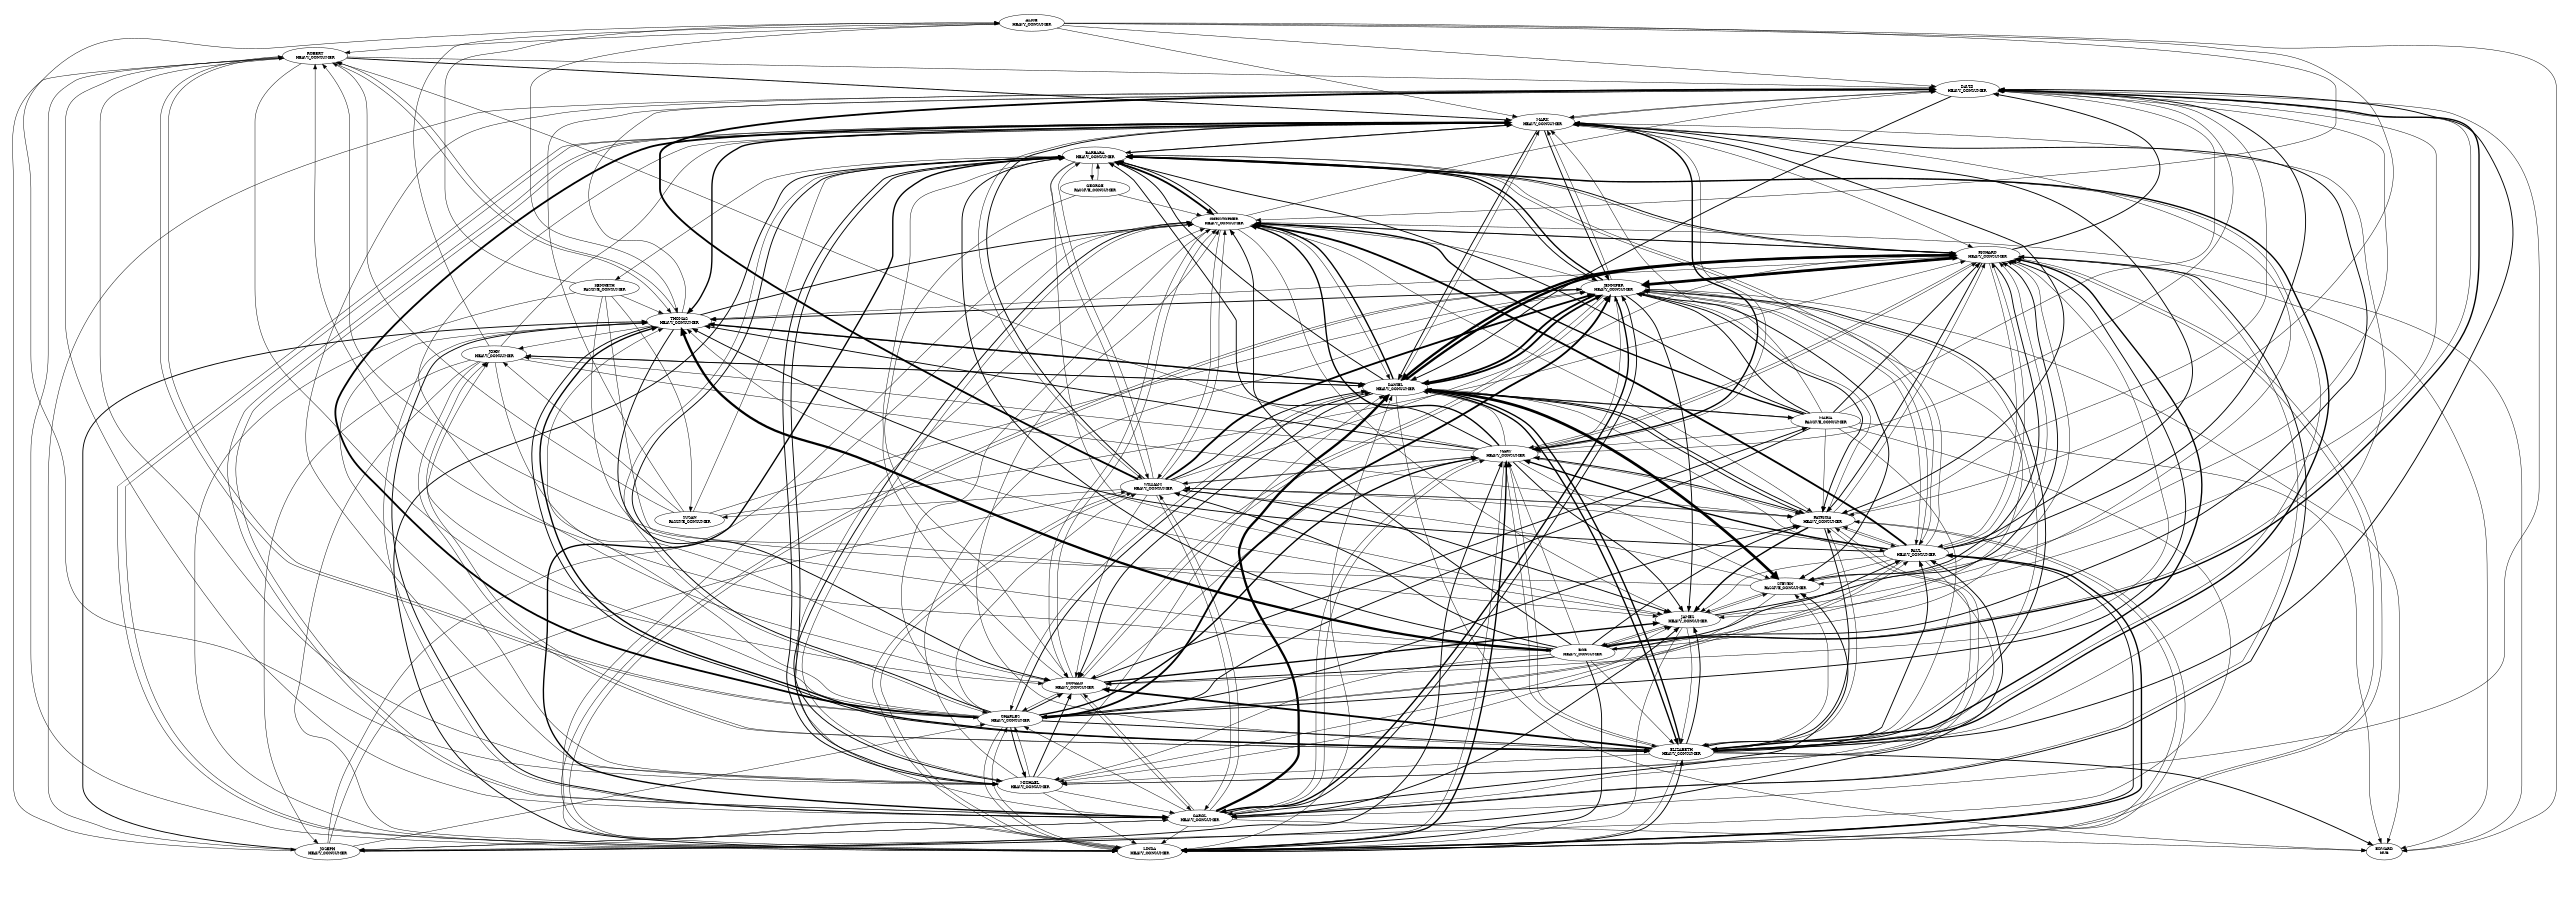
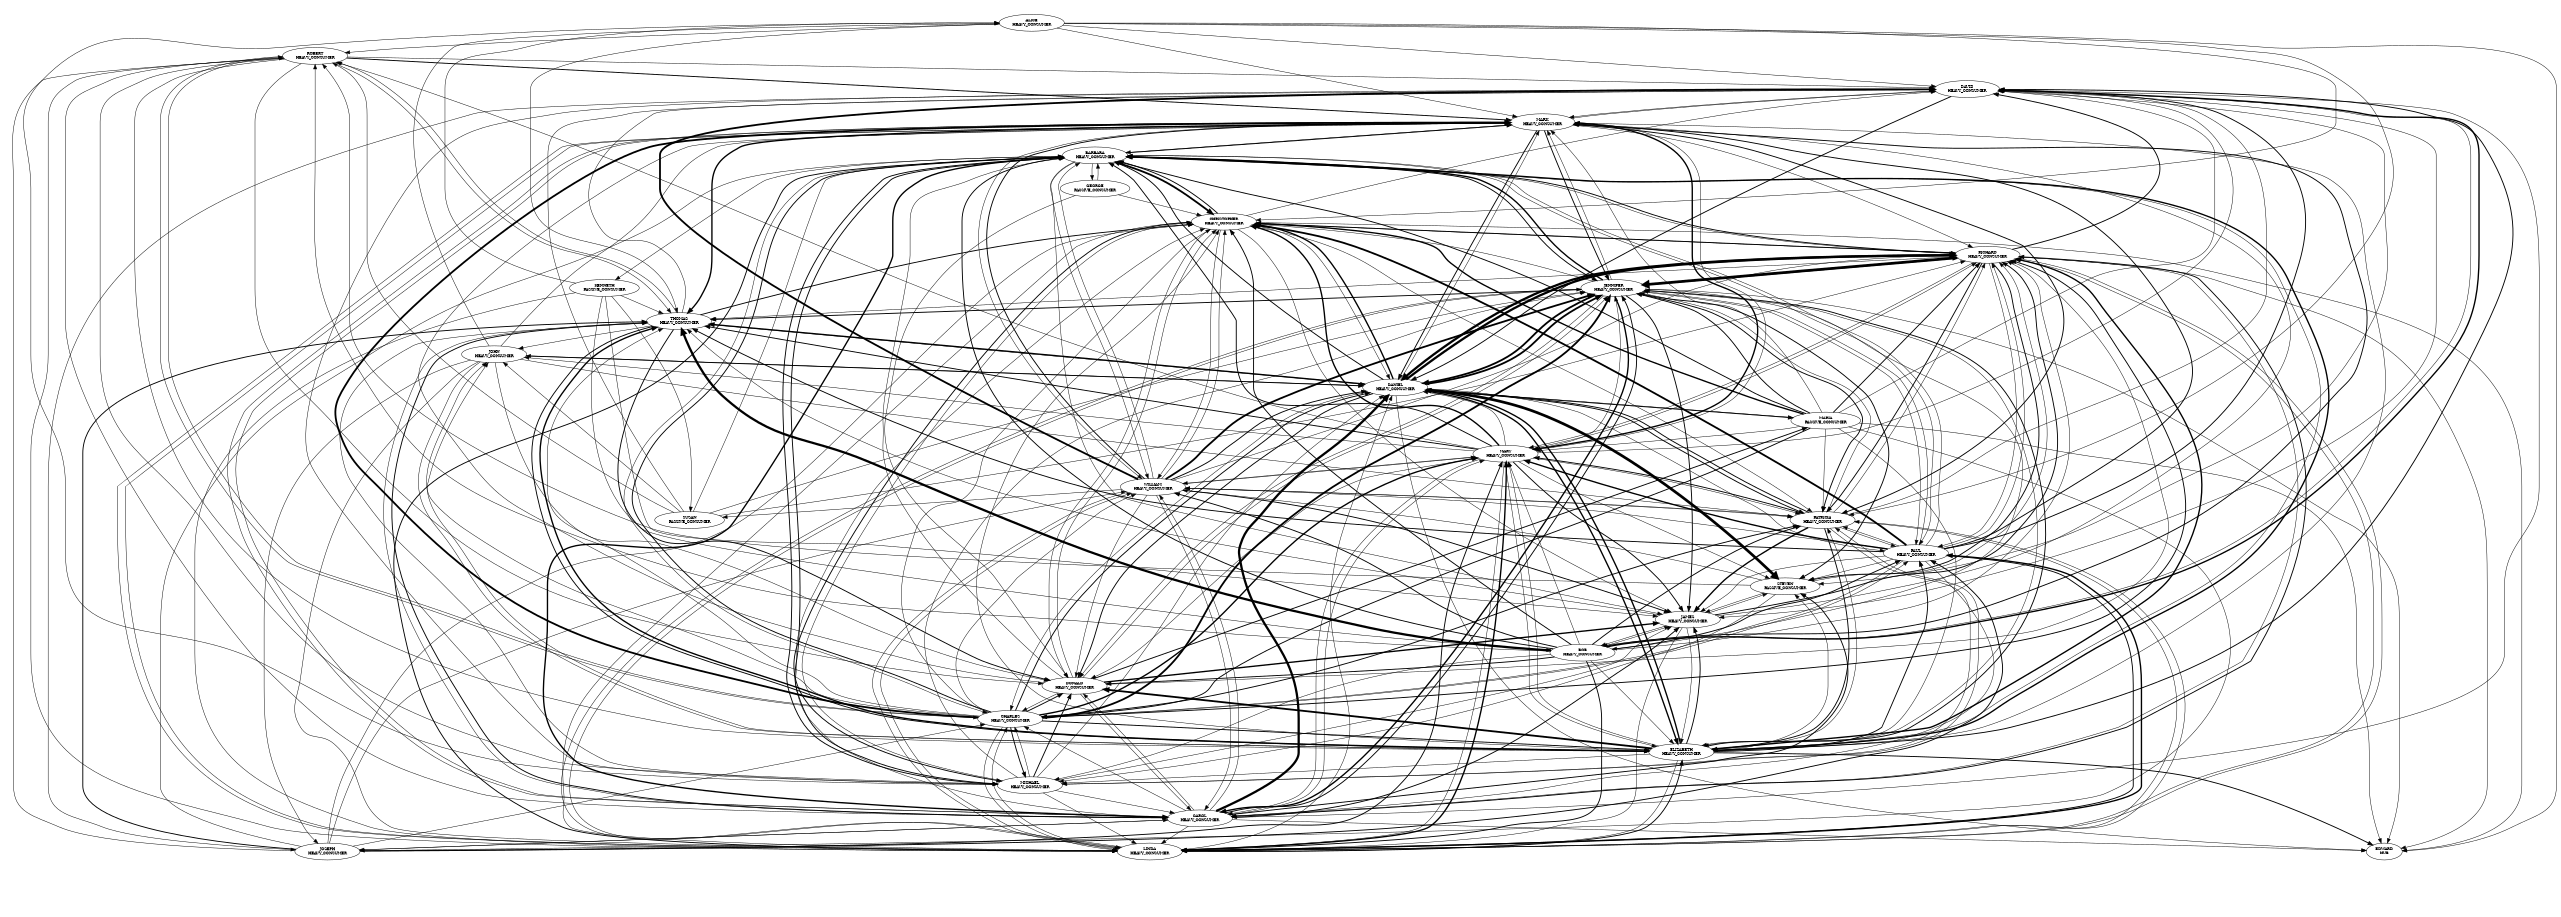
  digraph {
    node [fontsize=8]
    edge [penwidth=1]
    n1 [label="ALICE\nHEAVY_CONSUMER"]
    n2 [label="ROBERT\nHEAVY_CONSUMER"]
    n3 [label="DAVID\nHEAVY_CONSUMER"]
    n4 [label="THOMAS\nHEAVY_CONSUMER"]
    n5 [label="PATRICIA\nHEAVY_CONSUMER"]
    n6 [label="CHRISTOPHER\nHEAVY_CONSUMER"]
    n7 [label="MARK\nHEAVY_CONSUMER"]
    n8 [label="EDWARD\nHUB"]
    n9 [label="MICHAEL\nHEAVY_CONSUMER"]
    n10 [label="LINDA\nHEAVY_CONSUMER"]
    n11 [label="ELIZABETH\nHEAVY_CONSUMER"]
    n12 [label="DONALD\nHEAVY_CONSUMER"]
    n13 [label="CAROL\nHEAVY_CONSUMER"]
    n14 [label="CHARLES\nHEAVY_CONSUMER"]
    n15 [label="BOB\nHEAVY_CONSUMER"]
    n16 [label="JAMES\nHEAVY_CONSUMER"]
    n17 [label="JOSEPH\nHEAVY_CONSUMER"]
    n18 [label="DANIEL\nHEAVY_CONSUMER"]
    n19 [label="STEVEN\nPASSIVE_CONSUMER"]
    n20 [label="JOHN\nHEAVY_CONSUMER"]
    n21 [label="MARY\nHEAVY_CONSUMER"]
    n22 [label="WILLIAM\nHEAVY_CONSUMER"]
    n23 [label="RICHARD\nHEAVY_CONSUMER"]
    n24 [label="PAUL\nHEAVY_CONSUMER"]
    n25 [label="JENNIFER\nHEAVY_CONSUMER"]
    n26 [label="BARBARA\nHEAVY_CONSUMER"]
    n27 [label="SUSAN\nPASSIVE_CONSUMER"]
    n28 [label="GEORGE\nPASSIVE_CONSUMER"]
    n29 [label="KENNETH\nPASSIVE_CONSUMER"]
    n30 [label="MARIA\nPASSIVE_CONSUMER"]
    n1 -> n2
    n1 -> n3
    n1 -> n4
    n1 -> n5
    n1 -> n6
    n1 -> n7
    n1 -> n8
    n2 -> n3
    n2 -> n4
    n2 -> n7 [penwidth=2]
    n2 -> n9
    n2 -> n10
+   n2 -> n11
    n2 -> n12
    n2 -> n13
    n2 -> n14
    n3 -> n7
    n3 -> n13
    n3 -> n15
    n3 -> n16
    n3 -> n17
    n3 -> n18 [penwidth=2]
    n3 -> n19
    n4 -> n2
    n4 -> n3
    n4 -> n6 [penwidth=2]
    n4 -> n9
    n4 -> n11 [penwidth=2]
    n4 -> n12 [penwidth=2]
    n4 -> n13
    n4 -> n18
    n4 -> n20
    n5 -> n3
    n5 -> n9
    n5 -> n10
    n5 -> n11 [penwidth=2]
    n5 -> n16 [penwidth=3]
    n5 -> n18 [penwidth=2]
    n5 -> n21 [penwidth=2]
    n5 -> n22
    n5 -> n23
    n5 -> n24
    n5 -> n25
    n6 -> n3
    n6 -> n5
    n6 -> n8
    n6 -> n9 [penwidth=2]
    n6 -> n12
    n6 -> n16
    n6 -> n18
    n6 -> n22
    n6 -> n23
    n6 -> n26 [penwidth=2]
    n7 -> n3
    n7 -> n4 [penwidth=3]
    n7 -> n5 [penwidth=2]
    n7 -> n10
    n7 -> n13
    n7 -> n18 [penwidth=2]
    n7 -> n21 [penwidth=3]
    n7 -> n22
    n7 -> n23
    n7 -> n25 [penwidth=2]
    n7 -> n26
    n9 -> n1
    n9 -> n3
    n9 -> n5
    n9 -> n6
    n9 -> n10
    n9 -> n12 [penwidth=2]
    n9 -> n13
    n9 -> n14
    n9 -> n16
    n9 -> n18
    n9 -> n25
    n9 -> n26 [penwidth=2]
    n10 -> n5
    n10 -> n6
    n10 -> n7
    n10 -> n11 [penwidth=2]
    n10 -> n14
    n10 -> n18
    n10 -> n21 [penwidth=3]
    n10 -> n22
    n10 -> n23
    n10 -> n24 [penwidth=3]
    n10 -> n25
    n10 -> n26 [penwidth=2]
    n11 -> n3 [penwidth=2]
    n11 -> n4 [penwidth=3]
    n11 -> n5
    n11 -> n6
    n11 -> n7
    n11 -> n8 [penwidth=2]
    n11 -> n9
    n11 -> n10
    n11 -> n12 [penwidth=4]
    n11 -> n16 [penwidth=2]
    n11 -> n18 [penwidth=3]
    n11 -> n19
    n11 -> n20
    n11 -> n21
    n11 -> n23 [penwidth=3]
    n11 -> n24 [penwidth=2]
    n11 -> n25 [penwidth=2]
    n11 -> n26 [penwidth=3]
    n12 -> n6
    n12 -> n7
    n12 -> n13
    n12 -> n14
    n12 -> n16 [penwidth=3]
    n12 -> n23
    n12 -> n25
    n12 -> n26
    n12 -> n30 [penwidth=2]
    n13 -> n4 [penwidth=2]
    n13 -> n6
    n13 -> n7
    n13 -> n8
    n13 -> n10
    n13 -> n12
    n13 -> n14
    n13 -> n16 [penwidth=2]
    n13 -> n17
    n13 -> n18 [penwidth=5]
    n13 -> n19 [penwidth=2]
    n13 -> n21
    n13 -> n22
    n13 -> n23 [penwidth=2]
    n13 -> n25 [penwidth=2]
    n14 -> n2
    n14 -> n4
    n14 -> n5 [penwidth=2]
    n14 -> n6
    n14 -> n7 [penwidth=4]
    n14 -> n9 [penwidth=2]
    n14 -> n10
    n14 -> n11 [penwidth=2]
    n14 -> n12 [penwidth=2]
    n14 -> n18 [penwidth=2]
    n14 -> n20
    n14 -> n21 [penwidth=3]
    n14 -> n22
    n14 -> n23 [penwidth=2]
    n14 -> n24
    n14 -> n25 [penwidth=4]
    n14 -> n26 [penwidth=2]
    n15 -> n2
    n15 -> n3 [penwidth=3]
    n15 -> n4 [penwidth=5]
    n15 -> n5 [penwidth=2]
    n15 -> n6 [penwidth=2]
    n15 -> n7 [penwidth=2]
    n15 -> n9
    n15 -> n10 [penwidth=2]
    n15 -> n11
    n15 -> n12 [penwidth=2]
    n15 -> n16
    n15 -> n21
    n15 -> n22 [penwidth=2]
    n15 -> n23
    n15 -> n24 [penwidth=2]
    n15 -> n26 [penwidth=2]
    n16 -> n4
    n16 -> n7
    n16 -> n10
    n16 -> n11
    n16 -> n15
    n16 -> n19
    n16 -> n23 [penwidth=2]
    n17 -> n2
    n17 -> n4 [penwidth=2]
    n17 -> n6
    n17 -> n13
    n17 -> n14
    n17 -> n21 [penwidth=2]
    n17 -> n22
    n17 -> n24 [penwidth=2]
+   n17 -> n26
    n18 -> n4 [penwidth=3]
    n18 -> n5 [penwidth=2]
    n18 -> n6 [penwidth=3]
    n18 -> n7
    n18 -> n8
    n18 -> n11 [penwidth=3]
    n18 -> n12 [penwidth=2]
    n18 -> n14
    n18 -> n19 [penwidth=6]
    n18 -> n20
    n18 -> n23 [penwidth=5]
    n18 -> n24
    n18 -> n25 [penwidth=4]
    n18 -> n26 [penwidth=2]
    n18 -> n30 [penwidth=2]
    n19 -> n2
    n19 -> n9
    n19 -> n16
    n19 -> n22
    n19 -> n23
    n20 -> n1
    n20 -> n5
    n20 -> n7
    n20 -> n10
    n20 -> n11
    n20 -> n12
    n20 -> n17
    n20 -> n18 [penwidth=2]
    n21 -> n2
    n21 -> n3
    n21 -> n4 [penwidth=2]
    n21 -> n5
    n21 -> n6 [penwidth=3]
    n21 -> n7
    n21 -> n10
    n21 -> n11
    n21 -> n12
    n21 -> n13
    n21 -> n16 [penwidth=2]
    n21 -> n18
    n21 -> n19
    n21 -> n20
    n21 -> n22
    n21 -> n23
    n21 -> n25
    n21 -> n26 [penwidth=2]
    n22 -> n3 [penwidth=4]
    n22 -> n5
    n22 -> n6
    n22 -> n7 [penwidth=2]
    n22 -> n10
    n22 -> n12
    n22 -> n13
    n22 -> n16 [penwidth=2]
    n22 -> n18 [penwidth=2]
    n22 -> n21
    n22 -> n23
    n22 -> n25 [penwidth=4]
    n22 -> n26
    n22 -> n27
    n23 -> n3 [penwidth=2]
    n23 -> n4
    n23 -> n5 [penwidth=2]
    n23 -> n6 [penwidth=2]
    n23 -> n8
    n23 -> n10
    n23 -> n13
    n23 -> n18 [penwidth=5]
    n23 -> n19 [penwidth=2]
    n23 -> n21
    n23 -> n24
    n23 -> n25 [penwidth=6]
    n23 -> n26 [penwidth=2]
    n24 -> n3 [penwidth=2]
    n24 -> n4 [penwidth=2]
    n24 -> n5
    n24 -> n6 [penwidth=4]
    n24 -> n7 [penwidth=2]
    n24 -> n10 [penwidth=2]
    n24 -> n13
    n24 -> n14
    n24 -> n16
    n24 -> n19
    n24 -> n21 [penwidth=3]
    n24 -> n22
    n24 -> n23
    n24 -> n25
    n24 -> n26
    n25 -> n4 [penwidth=2]
    n25 -> n5 [penwidth=2]
    n25 -> n6
    n25 -> n7
    n25 -> n8
    n25 -> n10
    n25 -> n11
    n25 -> n12
    n25 -> n13 [penwidth=3]
    n25 -> n15
    n25 -> n16 [penwidth=2]
    n25 -> n18 [penwidth=4]
    n25 -> n19 [penwidth=2]
    n25 -> n23 [penwidth=2]
    n25 -> n24
    n25 -> n26 [penwidth=3]
    n26 -> n6 [penwidth=4]
    n26 -> n7 [penwidth=2]
    n26 -> n9 [penwidth=2]
    n26 -> n11
    n26 -> n13 [penwidth=3]
    n26 -> n14
    n26 -> n16
    n26 -> n22
    n26 -> n23
    n26 -> n24
    n26 -> n25 [penwidth=2]
    n26 -> n28
    n26 -> n29
    n27 -> n2
    n27 -> n3
    n27 -> n20
    n27 -> n23
    n27 -> n25
    n27 -> n26
    n28 -> n6
    n28 -> n12
    n28 -> n26
    n29 -> n1
    n29 -> n4
    n29 -> n10
    n29 -> n15
    n29 -> n16
    n29 -> n27
    n30 -> n3
    n30 -> n5
    n30 -> n6 [penwidth=3]
    n30 -> n7
    n30 -> n8
    n30 -> n11
    n30 -> n14 [penwidth=2]
    n30 -> n17
    n30 -> n18
    n30 -> n21
    n30 -> n23 [penwidth=2]
    n30 -> n25 [penwidth=2]
    n30 -> n26 [penwidth=2]
  }
